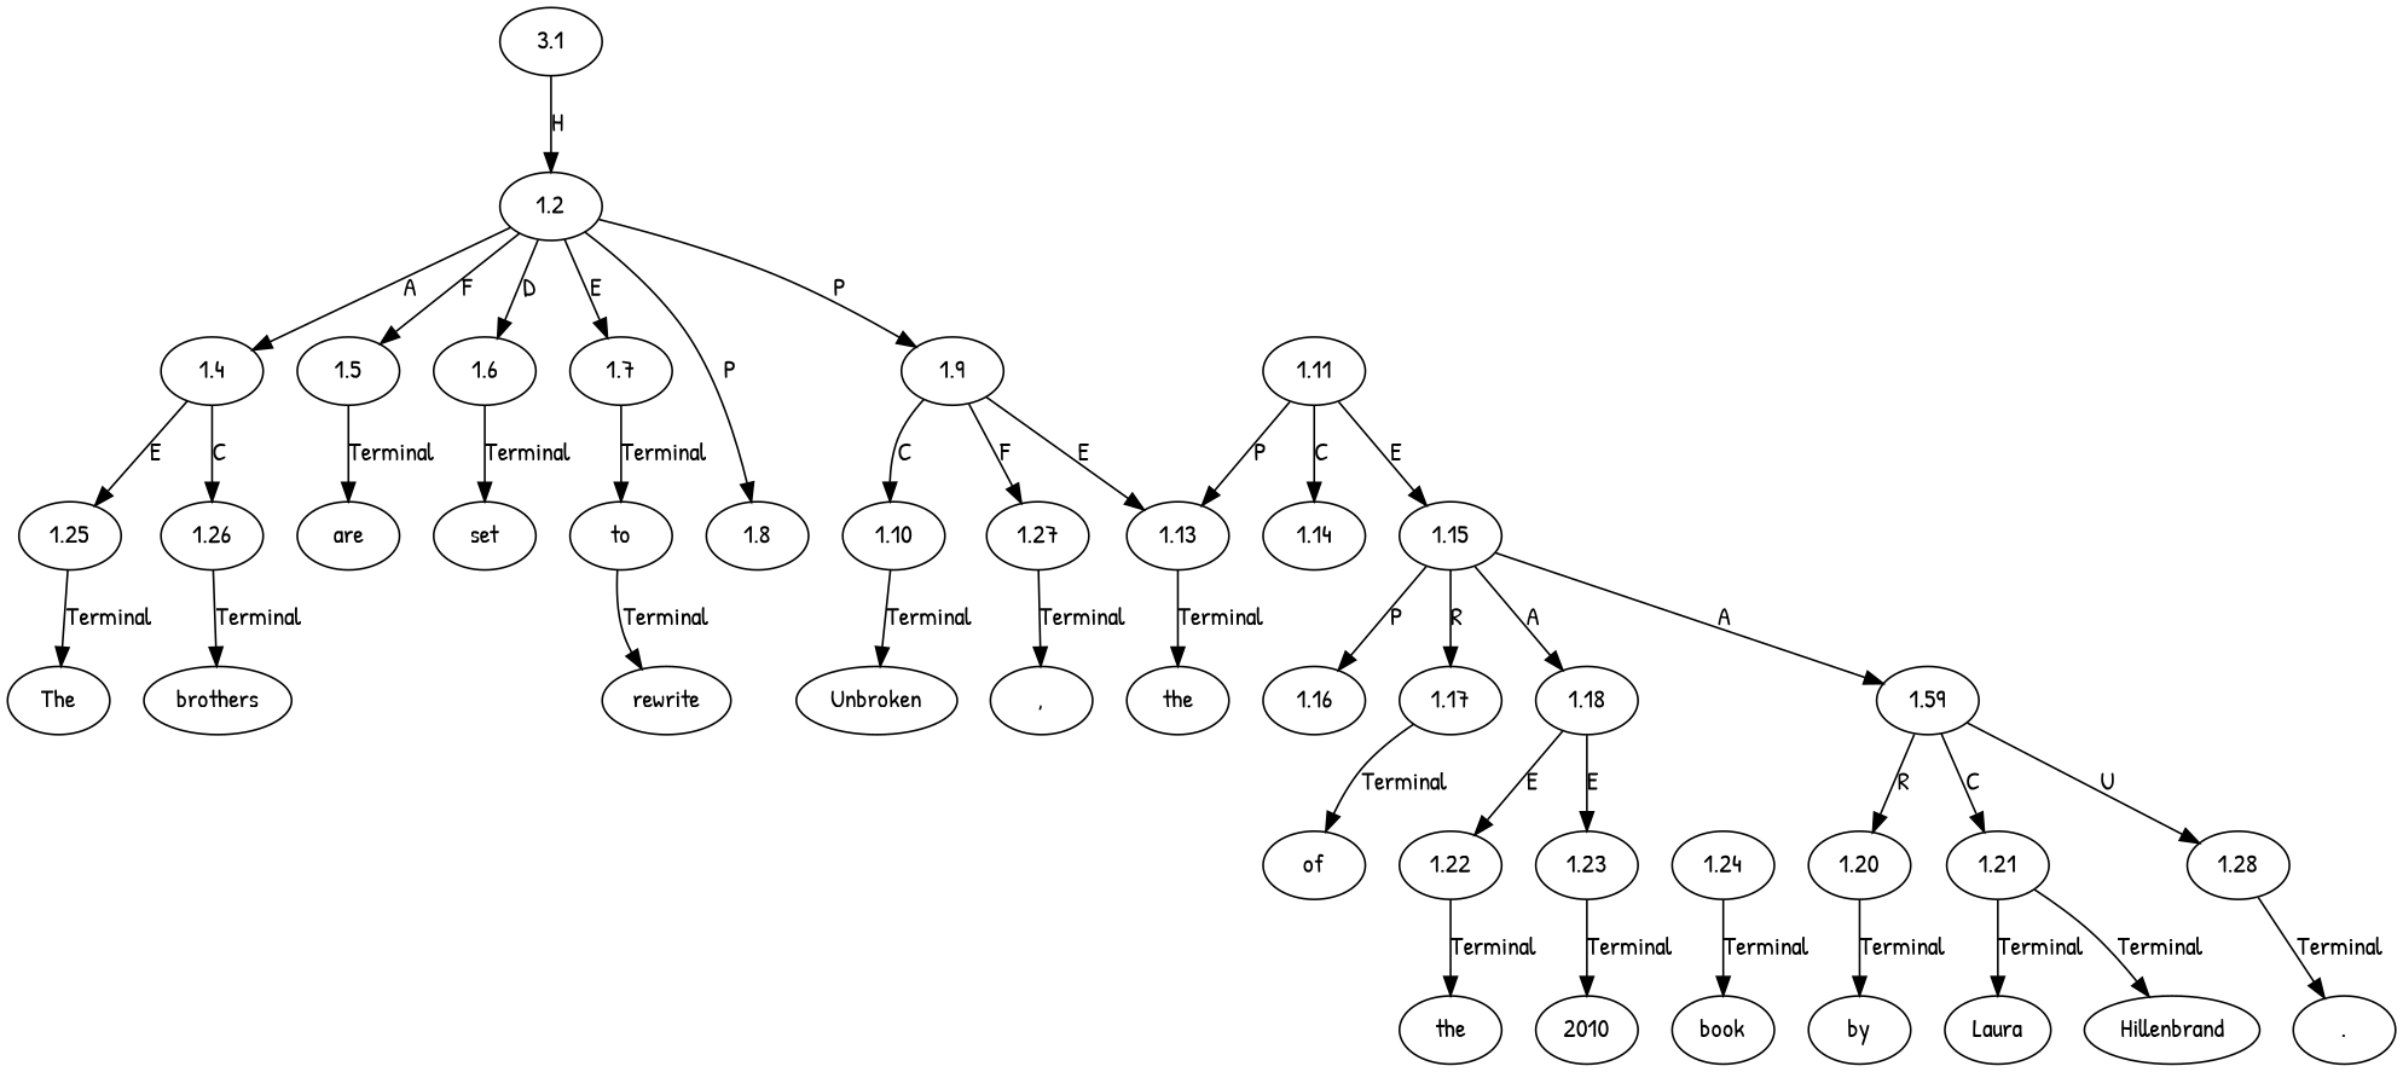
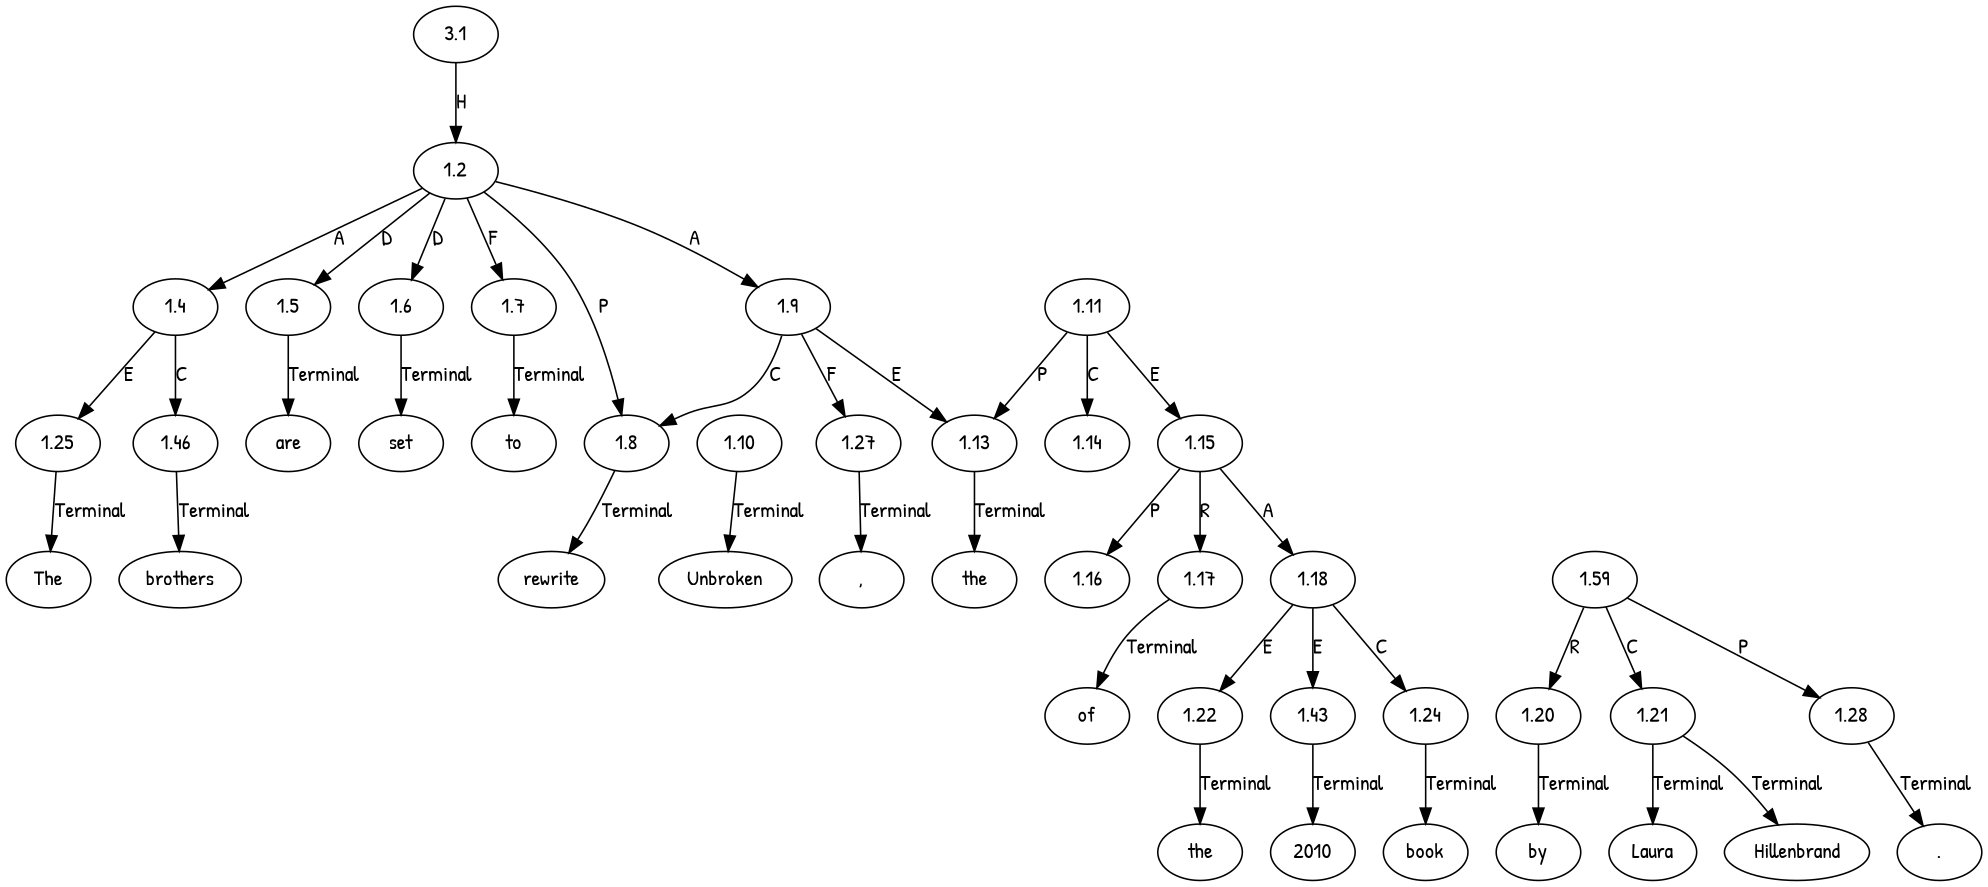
  digraph {
    fontname="Patrick Hand"
    node [fontname="Patrick Hand" ordering=out]
    edge [fontname="Patrick Hand" ordering=out]
    n1 [label=The]
    n2 [label=of]
    n3 [label=the]
    n4 [label=2010]
    n5 [label=book]
    n6 [label=by]
    n7 [label=Laura]
    n8 [label=Hillenbrand]
    n9 [label="."]
    n10 [label=brothers]
    n11 [label=are]
    n12 [label=set]
    n13 [label=to]
    n14 [label=rewrite]
    n15 [label=Unbroken]
    n16 [label=","]
    n17 [label=the]
    n18 [label=3.1]
    n19 [label=1.2]
    n20 [label=1.4]
    n21 [label=1.5]
    n22 [label=1.6]
    n23 [label=1.7]
    n24 [label=1.8]
    n25 [label=1.9]
    n26 [label=1.25]
-   n27 [label=1.26]
+   n27 [label=1.46]
    n28 [label=1.10]
    n29 [label=1.27]
    n30 [label=1.13]
    n31 [label=1.11]
    n32 [label=1.14]
    n33 [label=1.15]
    n34 [label=1.16]
    n35 [label=1.17]
    n36 [label=1.18]
    n37 [label=1.59]
    n38 [label=1.22]
-   n39 [label=1.23]
+   n39 [label=1.43]
    n40 [label=1.24]
    n41 [label=1.20]
    n42 [label=1.21]
    n43 [label=1.28]
    n18 -> n19 [label=H]
    n19 -> n20 [label=A]
-   n19 -> n21 [label=F]
+   n19 -> n21 [label=D]
    n19 -> n22 [label=D]
-   n19 -> n23 [label=E]
+   n19 -> n23 [label=F]
    n19 -> n24 [label=P]
-   n19 -> n25 [label=P]
+   n19 -> n25 [label=A]
    n20 -> n26 [label=E]
    n20 -> n27 [label=C]
    n21 -> n11 [label=Terminal]
    n22 -> n12 [label=Terminal]
    n23 -> n13 [label=Terminal]
-   n13 -> n14 [label=Terminal]
-   n25 -> n28 [label=C]
+   n24 -> n14 [label=Terminal]
+   n25 -> n24 [label=C]
    n25 -> n29 [label=F]
    n25 -> n30 [label=E]
    n26 -> n1 [label=Terminal]
    n27 -> n10 [label=Terminal]
    n28 -> n15 [label=Terminal]
    n29 -> n16 [label=Terminal]
    n30 -> n17 [label=Terminal]
    n31 -> n30 [label=P]
    n31 -> n32 [label=C]
    n31 -> n33 [label=E]
    n33 -> n34 [label=P]
    n33 -> n35 [label=R]
    n33 -> n36 [label=A]
-   n33 -> n37 [label=A]
    n35 -> n2 [label=Terminal]
    n36 -> n38 [label=E]
    n36 -> n39 [label=E]
+   n36 -> n40 [label=C]
    n37 -> n41 [label=R]
    n37 -> n42 [label=C]
-   n37 -> n43 [label=U]
+   n37 -> n43 [label=P]
    n38 -> n3 [label=Terminal]
    n39 -> n4 [label=Terminal]
    n40 -> n5 [label=Terminal]
    n41 -> n6 [label=Terminal]
    n42 -> n7 [label=Terminal]
    n42 -> n8 [label=Terminal]
    n43 -> n9 [label=Terminal]
  }
